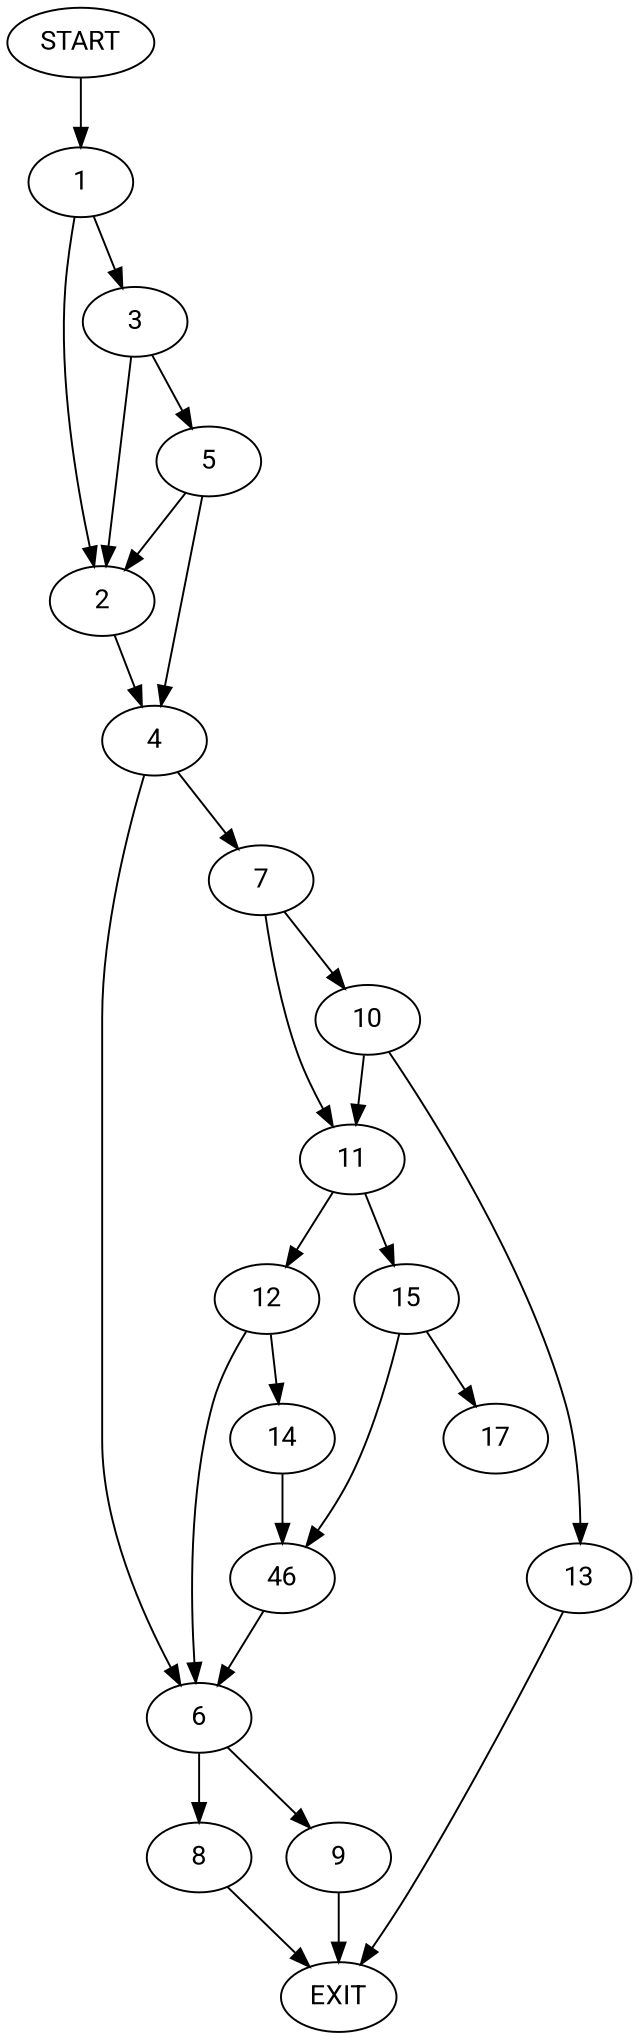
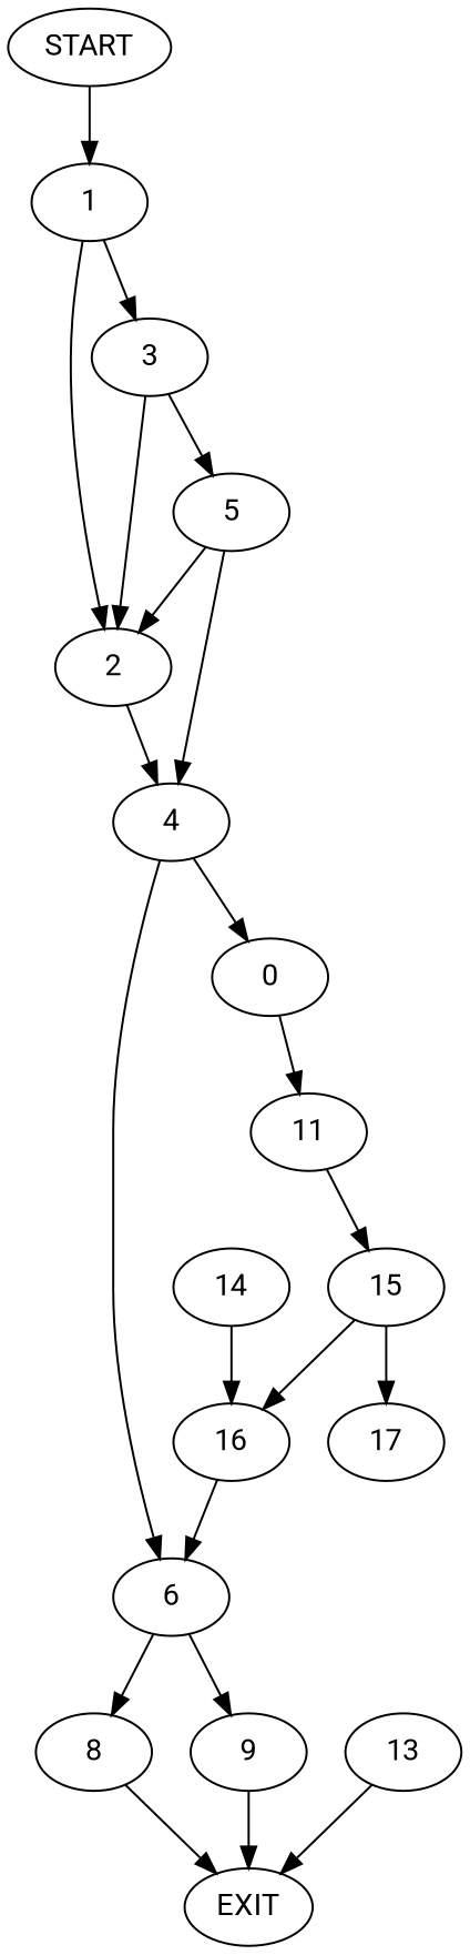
  digraph {
    fontname=Roboto
    node [fontname=Roboto]
    edge [fontname=Roboto]
    n1 [label=START]
    1
    2
    3
    n5 [label=EXIT]
    4
    5
    6
-   7
+   7 [label=0]
    8
    9
-   10
    11
    13
-   12
    15
    14
-   16 [label=46]
+   16
    17
    n1 -> 1
    1 -> 2
    1 -> 3
    2 -> 4
    3 -> 2
    3 -> 5
    4 -> 6
    4 -> 7
    5 -> 2
    5 -> 4
    6 -> 8
    6 -> 9
-   7 -> 10
    7 -> 11
    8 -> n5
    9 -> n5
-   10 -> 11
-   10 -> 13
-   11 -> 12
    11 -> 15
    13 -> n5
-   12 -> 6
-   12 -> 14
    15 -> 16
    15 -> 17
    14 -> 16
    16 -> 6
  }
